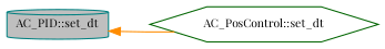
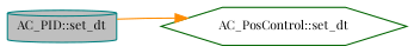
  digraph {
    rankdir=LR
    fontname="Playfair Display"
    node [fontname="Playfair Display" fontsize=10 style=filled]
    n1 [color=teal fillcolor=grey75 fontcolor=black height=0.2 label="AC_PID::set_dt" shape=cylinder width=0.4]
    n2 [color=darkgreen fillcolor=white height=0.2 label="AC_PosControl::set_dt" shape=hexagon width=0.4]
-   n1 -> n2 [color=darkorange dir=back fontname="Playfair Display" fontsize=10 labelfontname=Helvetica labelfontsize=10 style=solid]
+   n2 -> n1 [color=darkorange dir=back fontname="Playfair Display" fontsize=10 labelfontname=Helvetica labelfontsize=10 style=solid]
  }
